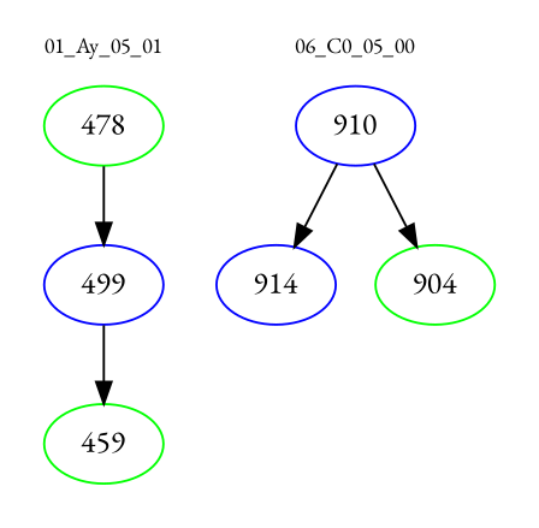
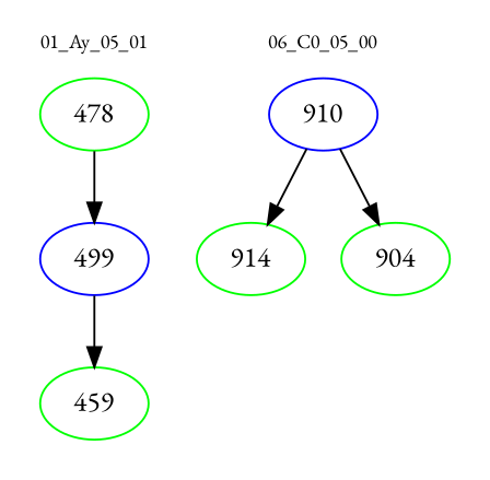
  digraph {
    fontname="EB Garamond"
    node [color=green fontname="EB Garamond"]
    edge [color=black fontname="EB Garamond"]
    n1 [label=478]
    n2 [color=blue label=499]
    n3 [label=459]
-   n4 [color=blue label=914]
+   n4 [label=914]
    n5 [color=blue label=910]
    n6 [label=904]
    subgraph cluster_1 {
      color=white
      fontsize=10
      label="01_Ay_05_01"
      n1
      n2
      n3
    }
    subgraph cluster_2 {
      color=white
      fontsize=10
      label="06_C0_05_00"
      n4
      n5
      n6
    }
    n1 -> n2
    n2 -> n3
    n5 -> n4
    n5 -> n6
  }
